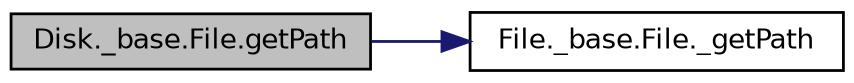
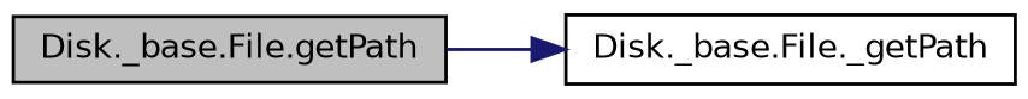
  digraph {
    rankdir=LR
    node [color=black fontname=Helvetica fontsize=10 shape=record]
    n1 [fillcolor=grey75 fontcolor=black height=0.2 label="Disk._base.File.getPath" style=filled width=0.4]
-   n2 [height=0.2 label="File._base.File._getPath" width=0.4]
+   n2 [height=0.2 label="Disk._base.File._getPath" width=0.4]
    n1 -> n2 [color=midnightblue fontname=Helvetica fontsize=10 labelfontname=Helvetica labelfontsize=10 style=solid]
  }
